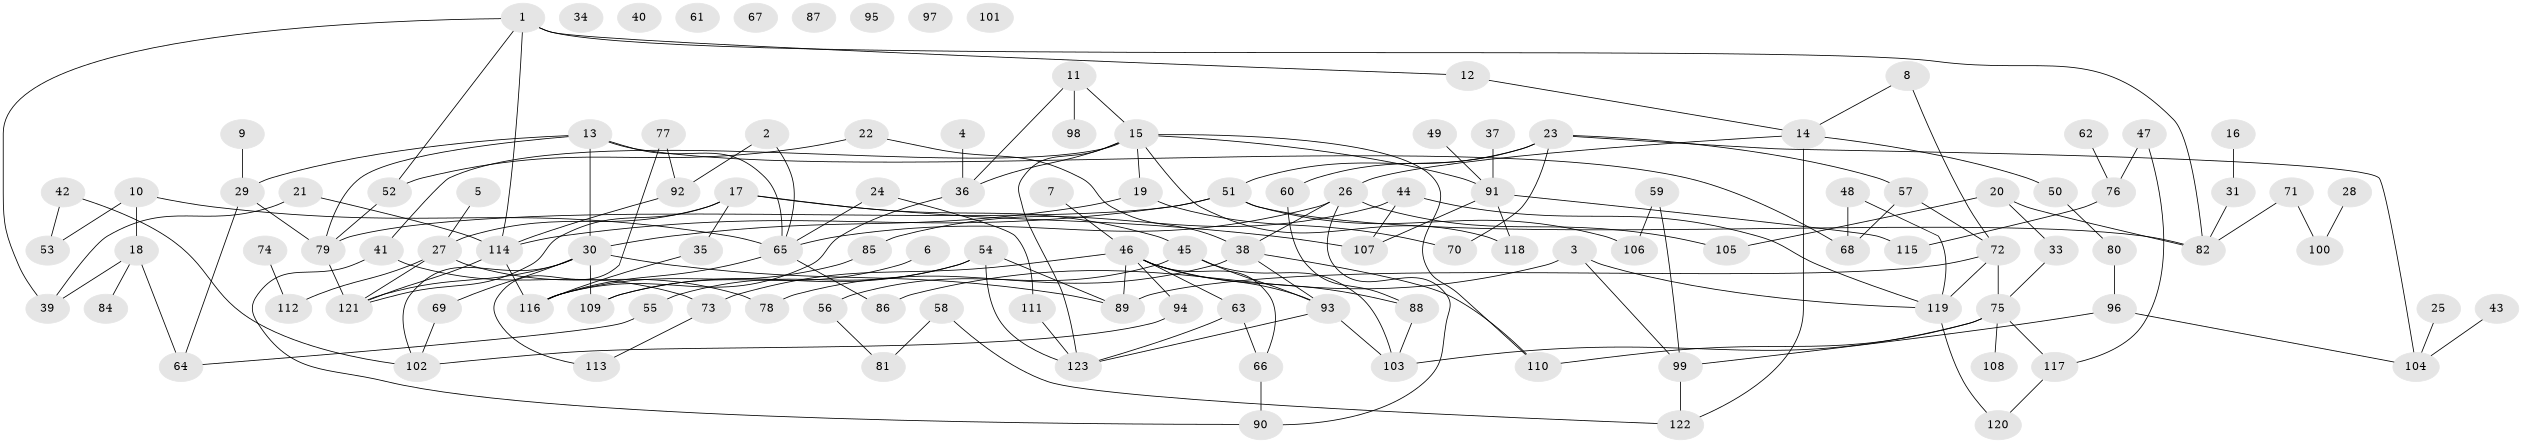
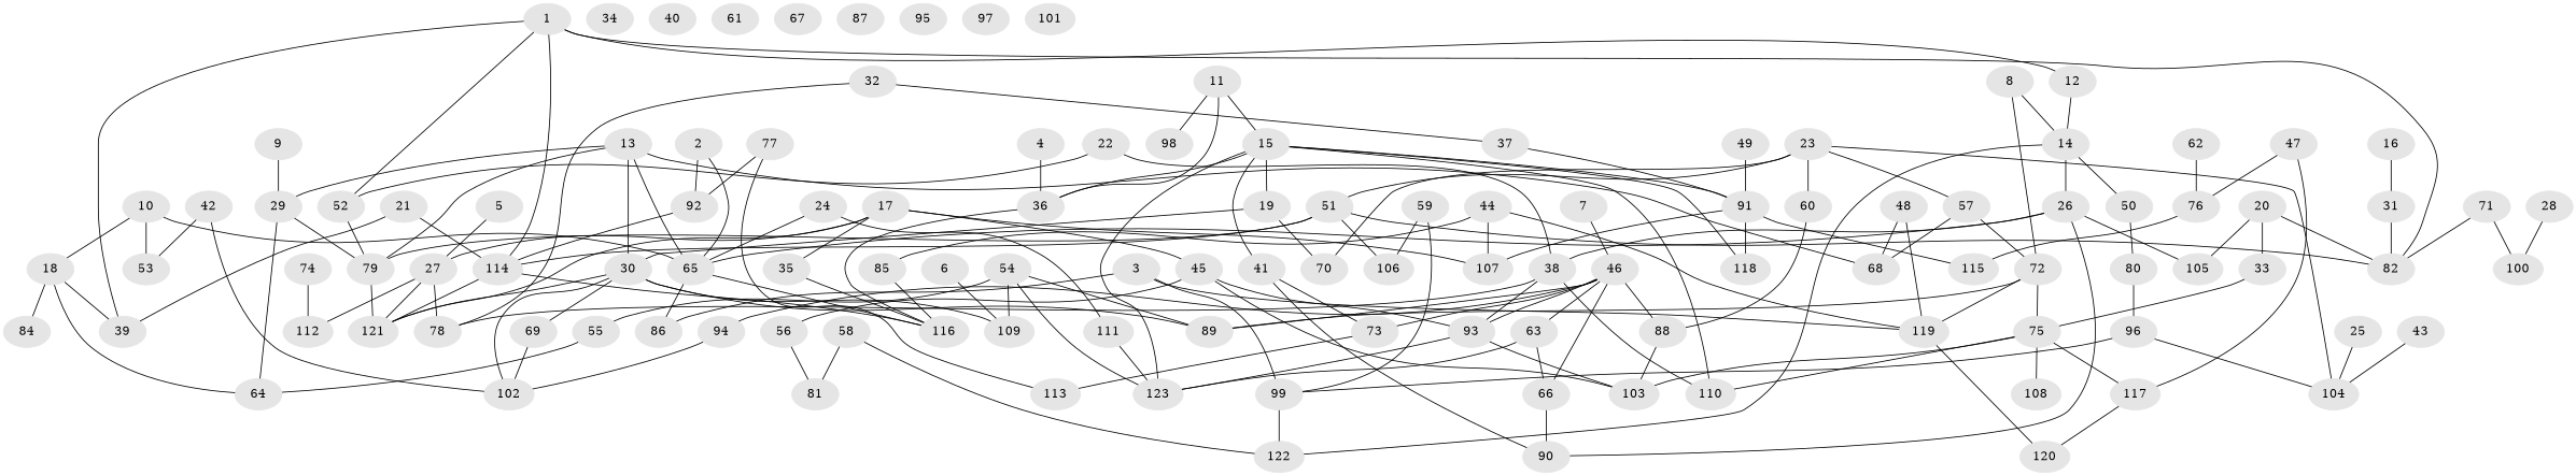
  graph {
    node [color=gray90 style=filled]
    1
    12
    39
    52
    82
    114
    14
    79
    121
    116
    2
    65
    92
    86
    3
    99
    119
    122
    120
    4
    36
    5
    27
    78
    112
    6
    109
    7
    46
    89
    93
    73
    63
    66
    88
    94
    8
    72
    26
    50
    75
    9
    29
    64
    10
    18
    53
    84
    11
    15
    98
    19
    41
    91
    110
    118
    123
    13
    30
    68
    69
    102
    105
    38
    90
    80
    70
    107
    115
    16
    31
    17
    35
    45
    56
    103
    20
    33
    21
    22
    23
    51
    57
    104
    60
    106
    24
    111
    25
    28
    100
+   32
    37
    117
    108
    34
    40
    113
    42
    43
    44
    85
    81
    47
    76
    48
    49
    96
    54
    55
    58
    59
    61
    62
    67
    71
    74
    77
    87
    95
    97
    101
    1 -- 12
    1 -- 39
    1 -- 52
    1 -- 82
    1 -- 114
    12 -- 14
    52 -- 79
    114 -- 121
    114 -- 116
    14 -- 122
    14 -- 26
    14 -- 50
    79 -- 121
    2 -- 65
    2 -- 92
    65 -- 116
    65 -- 86
    92 -- 114
    3 -- 86
    3 -- 99
    3 -- 119
    99 -- 122
    119 -- 120
    4 -- 36
    36 -- 116
    5 -- 27
    27 -- 121
    27 -- 78
    27 -- 112
    6 -- 109
    7 -- 46
    46 -- 89
    46 -- 93
    46 -- 73
    46 -- 63
    46 -- 66
    46 -- 88
    46 -- 94
    93 -- 123
    93 -- 103
    73 -- 113
    63 -- 66
    63 -- 123
    66 -- 90
    88 -- 103
    94 -- 102
    8 -- 14
    8 -- 72
    72 -- 119
    72 -- 89
    72 -- 75
    26 -- 65
    26 -- 105
    26 -- 38
    26 -- 90
    50 -- 80
    75 -- 110
    75 -- 103
    75 -- 117
    75 -- 108
    9 -- 29
    29 -- 79
    29 -- 64
    10 -- 65
    10 -- 18
    10 -- 53
    18 -- 39
    18 -- 64
    18 -- 84
    11 -- 36
    11 -- 15
    11 -- 98
    15 -- 36
    15 -- 19
    15 -- 41
    15 -- 91
    15 -- 110
    15 -- 118
    15 -- 123
    19 -- 30
    19 -- 70
    41 -- 73
    41 -- 90
    91 -- 118
    91 -- 107
    91 -- 115
    13 -- 79
    13 -- 65
    13 -- 29
    13 -- 30
    13 -- 68
    30 -- 121
    30 -- 109
    30 -- 89
    30 -- 69
    30 -- 102
    69 -- 102
    38 -- 78
    38 -- 93
    38 -- 110
    80 -- 96
    16 -- 31
    31 -- 82
    17 -- 121
    17 -- 27
    17 -- 107
    17 -- 35
    17 -- 45
    35 -- 116
    45 -- 93
    45 -- 56
    45 -- 103
    56 -- 81
    20 -- 82
    20 -- 105
    20 -- 33
    33 -- 75
    21 -- 39
    21 -- 114
    22 -- 52
    22 -- 38
    23 -- 70
    23 -- 51
    23 -- 57
    23 -- 104
    23 -- 60
    51 -- 82
    51 -- 114
    51 -- 79
    51 -- 106
    57 -- 72
    57 -- 68
    60 -- 88
    24 -- 65
    24 -- 111
    111 -- 123
    25 -- 104
    28 -- 100
+   32 -- 78
+   32 -- 37
    37 -- 91
    117 -- 120
    42 -- 53
    42 -- 102
    43 -- 104
    44 -- 119
    44 -- 107
    44 -- 85
    85 -- 116
    47 -- 117
    47 -- 76
    76 -- 115
    48 -- 119
    48 -- 68
    49 -- 91
    96 -- 99
    96 -- 104
    54 -- 109
    54 -- 89
    54 -- 123
    54 -- 55
    55 -- 64
    58 -- 122
    58 -- 81
    59 -- 99
    59 -- 106
    62 -- 76
    71 -- 82
    71 -- 100
    74 -- 112
    77 -- 92
    77 -- 113
  }
